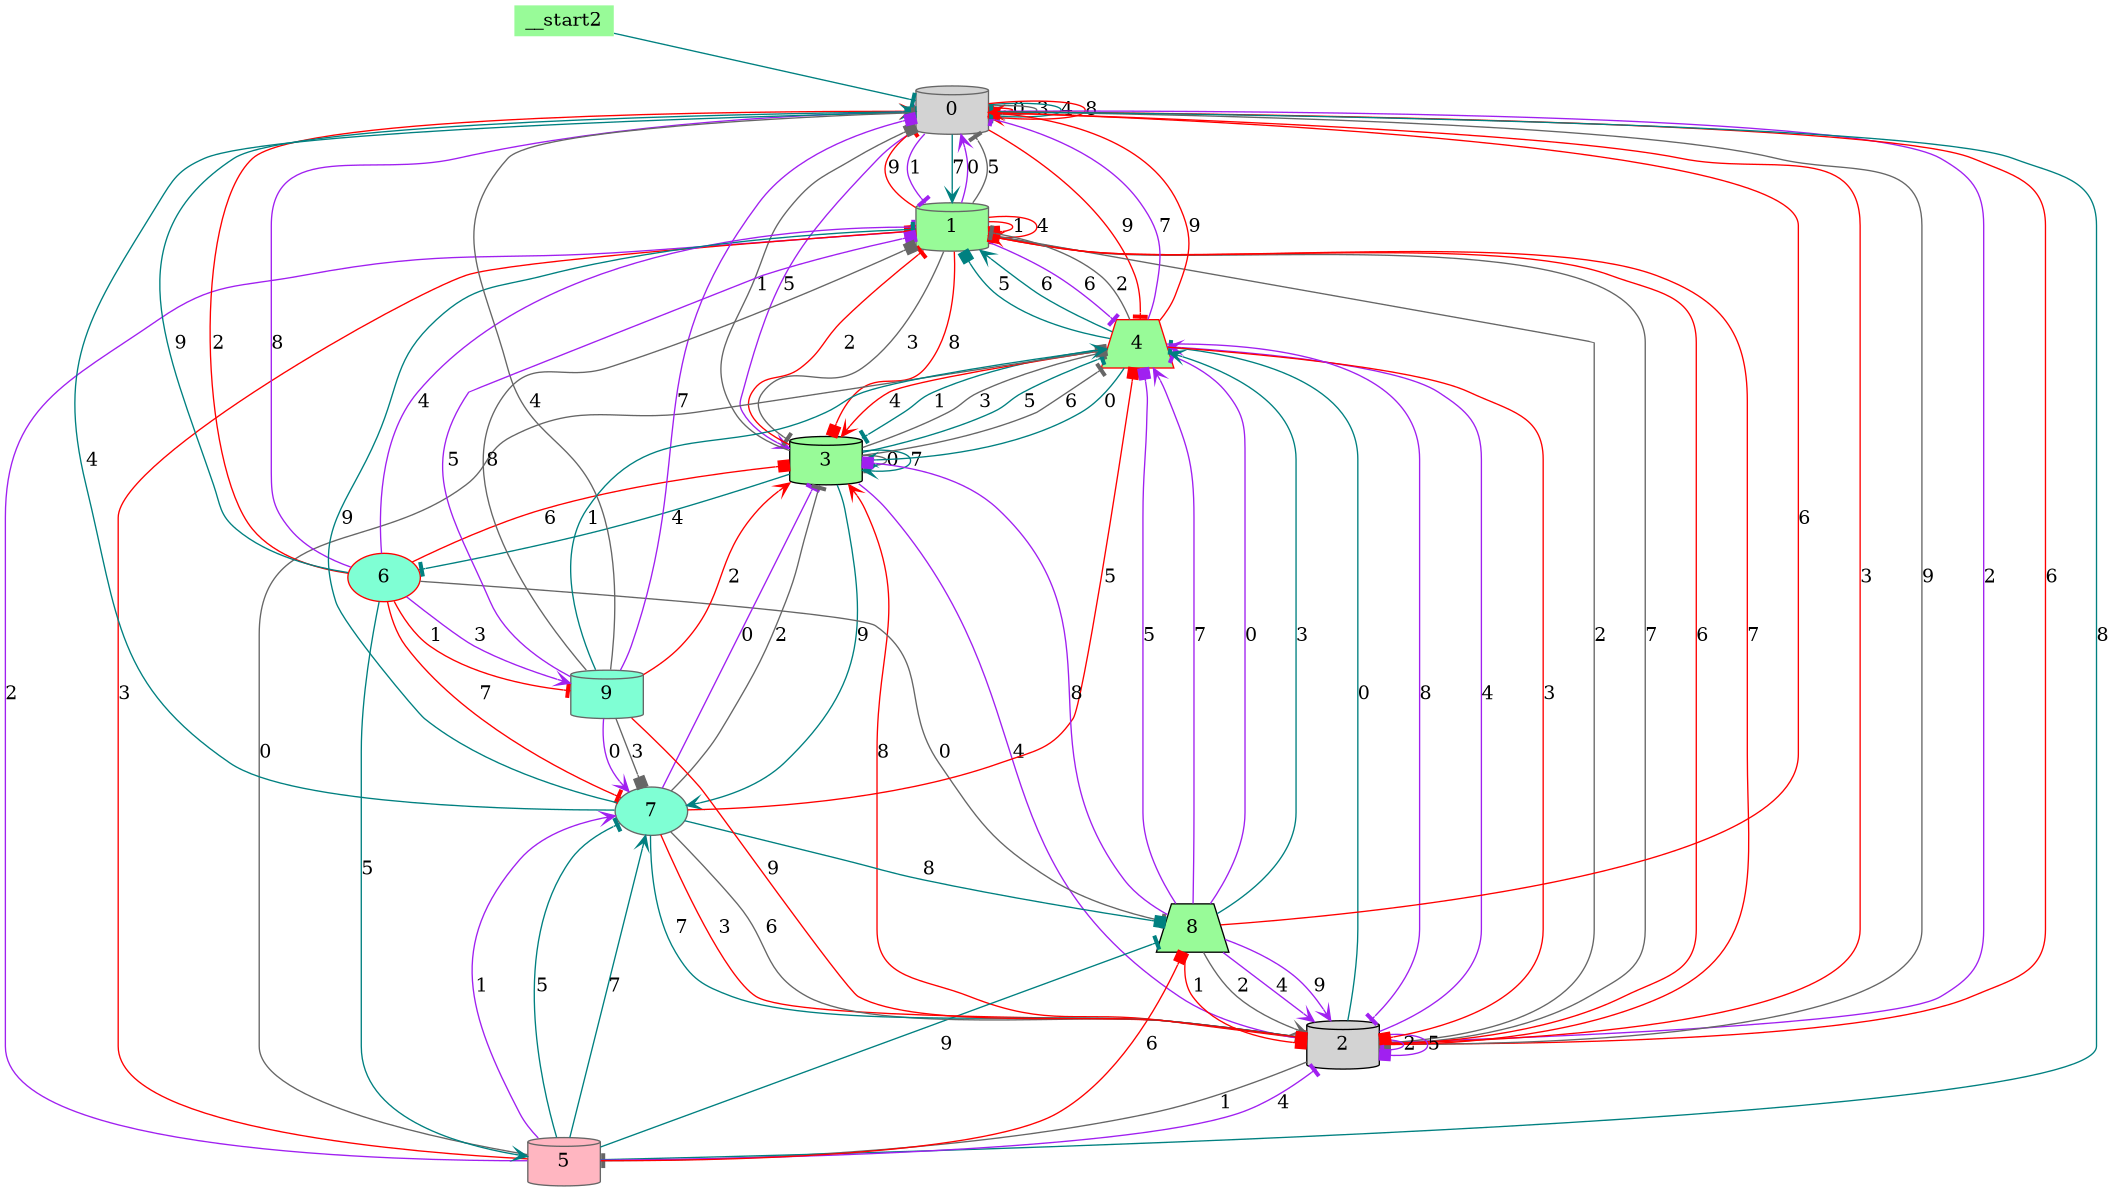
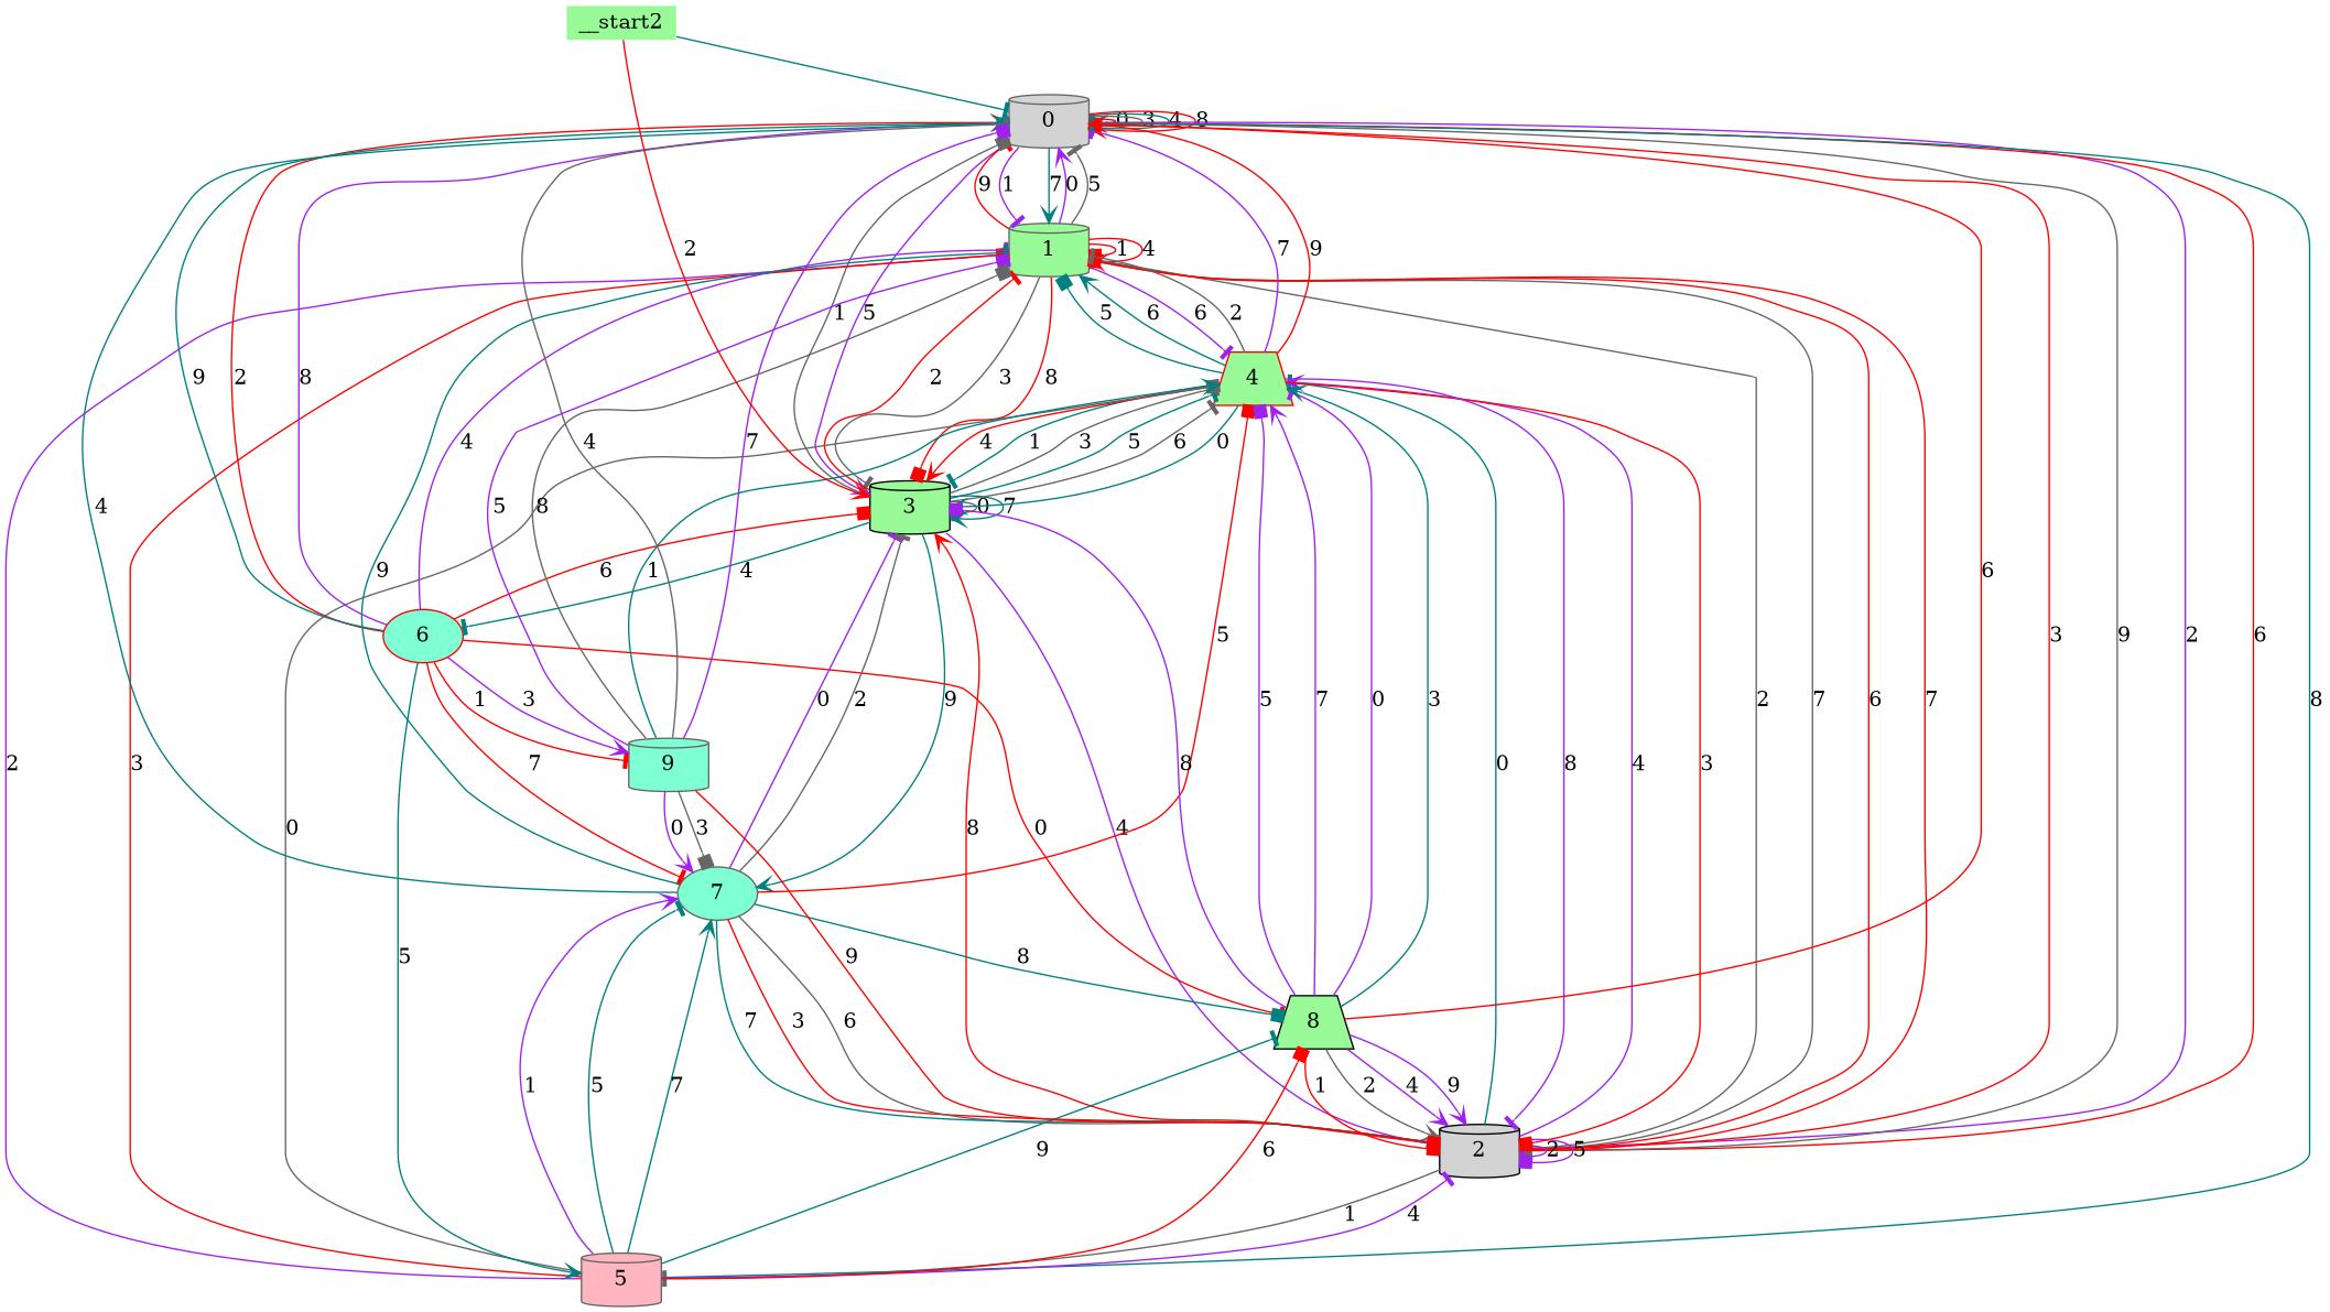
  digraph {
    node [color=gray40 fillcolor=palegreen shape=cylinder style=filled]
    edge [arrowhead=tee color=red]
    n1 [fillcolor=lightgrey label=0]
    n2 [label=1]
    n3 [color=black fillcolor=lightgrey label=2]
    n4 [color=black label=3]
    n5 [color=red label=4 shape=trapezium]
    n6 [fillcolor=lightpink label=5]
    n7 [color=red fillcolor=aquamarine label=6 shape=ellipse]
    n8 [fillcolor=aquamarine label=7 shape=ellipse]
    n9 [color=black label=8 shape=trapezium]
    n10 [fillcolor=aquamarine label=9]
    n11 [color=brown height=0 label=__start2 shape=none width=0]
    n1 -> n1 [label=0]
    n1 -> n1 [arrowhead=box color=gray40 label=3]
    n1 -> n1 [color=teal label=4]
    n1 -> n1 [arrowhead=vee label=8]
    n1 -> n2 [color=purple label=1]
    n1 -> n2 [arrowhead=vee color=teal label=7]
    n1 -> n3 [color=purple label=2]
    n1 -> n3 [label=6]
    n1 -> n4 [arrowhead=vee color=purple label=5]
-   n1 -> n5 [label=9]
    n2 -> n1 [arrowhead=vee color=purple label=0]
    n2 -> n1 [color=gray40 label=5]
    n2 -> n1 [label=9]
    n2 -> n2 [arrowhead=box label=1]
    n2 -> n2 [label=4]
    n2 -> n3 [color=gray40 label=2]
    n2 -> n3 [arrowhead=box color=gray40 label=7]
    n2 -> n4 [color=gray40 label=3]
    n2 -> n4 [arrowhead=box label=8]
    n2 -> n5 [color=purple label=6]
    n3 -> n1 [label=3]
    n3 -> n1 [arrowhead=vee color=gray40 label=9]
    n3 -> n2 [arrowhead=box label=6]
    n3 -> n2 [arrowhead=vee label=7]
    n3 -> n3 [color=purple label=2]
    n3 -> n3 [arrowhead=box color=purple label=5]
    n3 -> n4 [arrowhead=vee label=8]
    n3 -> n5 [color=teal label=0]
    n3 -> n5 [arrowhead=vee color=purple label=4]
    n3 -> n6 [color=gray40 label=1]
    n4 -> n1 [arrowhead=box color=gray40 label=1]
    n4 -> n2 [label=2]
    n4 -> n3 [color=purple label=4]
    n4 -> n4 [color=gray40 label=0]
    n4 -> n4 [arrowhead=vee color=teal label=7]
    n4 -> n5 [color=gray40 label=3]
    n4 -> n5 [color=teal label=5]
    n4 -> n5 [color=gray40 label=6]
    n4 -> n7 [color=teal label=4]
    n4 -> n8 [arrowhead=vee color=teal label=9]
    n5 -> n1 [color=purple label=7]
    n5 -> n1 [arrowhead=box label=9]
    n5 -> n2 [color=gray40 label=2]
    n5 -> n2 [arrowhead=box color=teal label=5]
    n5 -> n2 [arrowhead=vee color=teal label=6]
    n5 -> n3 [arrowhead=box label=3]
    n5 -> n3 [color=purple label=8]
    n5 -> n4 [arrowhead=vee color=teal label=0]
    n5 -> n4 [color=teal label=1]
    n5 -> n4 [arrowhead=vee label=4]
    n6 -> n1 [color=teal label=8]
    n6 -> n2 [color=purple label=2]
    n6 -> n2 [arrowhead=box label=3]
    n6 -> n3 [color=purple label=4]
    n6 -> n5 [arrowhead=box color=gray40 label=0]
    n6 -> n8 [arrowhead=vee color=purple label=1]
    n6 -> n8 [color=teal label=5]
    n6 -> n8 [arrowhead=vee color=teal label=7]
    n6 -> n9 [arrowhead=box label=6]
    n6 -> n9 [color=teal label=9]
    n7 -> n1 [arrowhead=vee label=2]
    n7 -> n1 [color=purple label=8]
    n7 -> n1 [arrowhead=vee color=teal label=9]
    n7 -> n2 [color=purple label=4]
    n7 -> n4 [arrowhead=box label=6]
    n7 -> n6 [arrowhead=vee color=teal label=5]
    n7 -> n8 [label=7]
-   n7 -> n9 [color=gray40 label=0]
+   n7 -> n9 [label=0]
    n7 -> n10 [label=1]
    n7 -> n10 [arrowhead=vee color=purple label=3]
    n8 -> n1 [arrowhead=box color=teal label=4]
    n8 -> n2 [color=teal label=9]
    n8 -> n3 [label=3]
    n8 -> n3 [color=gray40 label=6]
    n8 -> n3 [arrowhead=box color=teal label=7]
    n8 -> n4 [color=purple label=0]
    n8 -> n4 [color=gray40 label=2]
    n8 -> n5 [arrowhead=box label=5]
    n8 -> n9 [arrowhead=box color=teal label=8]
    n9 -> n1 [arrowhead=vee label=6]
    n9 -> n3 [arrowhead=box label=1]
    n9 -> n3 [arrowhead=vee color=gray40 label=2]
    n9 -> n3 [arrowhead=vee color=purple label=4]
    n9 -> n3 [arrowhead=vee color=purple label=9]
    n9 -> n4 [arrowhead=box color=purple label=8]
    n9 -> n5 [color=purple label=0]
    n9 -> n5 [arrowhead=vee color=teal label=3]
    n9 -> n5 [arrowhead=box color=purple label=5]
    n9 -> n5 [arrowhead=vee color=purple label=7]
    n10 -> n1 [color=gray40 label=4]
    n10 -> n1 [arrowhead=box color=purple label=7]
    n10 -> n2 [arrowhead=box color=purple label=5]
    n10 -> n2 [arrowhead=box color=gray40 label=8]
    n10 -> n3 [arrowhead=box label=9]
-   n10 -> n4 [arrowhead=vee label=2]
+   n11 -> n4 [arrowhead=vee label=2]
    n10 -> n5 [arrowhead=vee color=teal label=1]
    n10 -> n8 [arrowhead=vee color=purple label=0]
    n10 -> n8 [arrowhead=box color=gray40 label=3]
    n11 -> n1 [color=teal]
  }
